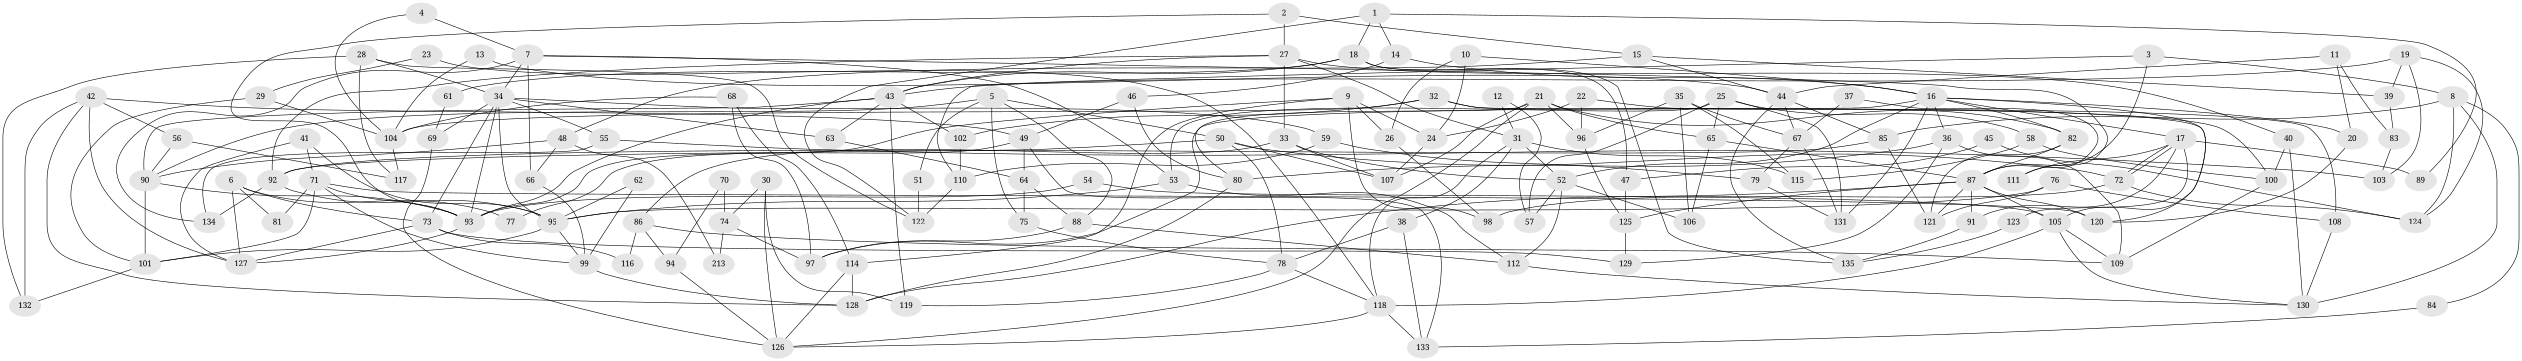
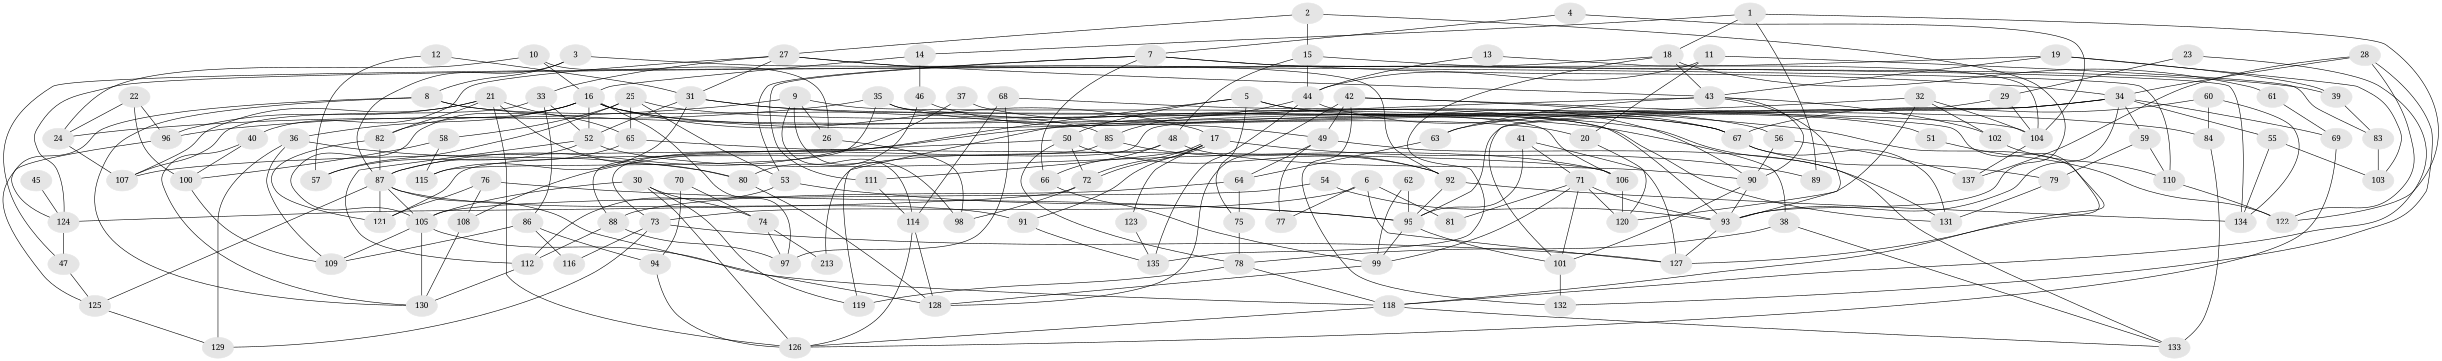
  graph {
    fontname="Noto Serif"
    node [color=gray90 fontname="Noto Serif" style=filled]
    edge [fontname="Noto Serif"]
    1
    14
    18
    89
    122
    16
    46
    43
    47
    61
    135
    2
    15
    27
    93
    44
    39
    48
    31
    33
    40
    92
    127
    3
    8
    87
    110
    84
    85
    124
    130
    105
    91
    128
    125
    121
    4
    7
    104
    34
    53
    66
    111
    134
-   117
+   117 [label=137]
    5
    50
    51
    75
    88
    90
    72
    107
    78
    97
    112
    101
    6
    73
    77
    81
    129
    116
    55
    59
    63
    69
    95
    99
    114
    133
    9
    24
    26
    98
    126
    10
    20
    17
    36
    52
    82
    131
    11
    83
    120
    67
    103
    12
    57
    118
    38
    115
    13
    80
    49
    n97 [label=213]
    123
    109
    106
    119
    102
    19
    21
    65
    96
    22
    100
    23
    29
    25
    58
    86
    28
    132
    30
    74
    32
    108
    94
    79
    64
    35
    37
    41
    71
    42
    56
    45
    54
+   60
    62
    68
    70
    76
    1 -- 14
    1 -- 18
    1 -- 89
    1 -- 122
    14 -- 16
    14 -- 46
    18 -- 43
    18 -- 47
    18 -- 61
    18 -- 135
    16 -- 105
    16 -- 97
    16 -- 20
    16 -- 17
    16 -- 36
    16 -- 52
    16 -- 82
    16 -- 131
    46 -- 80
    46 -- 49
    43 -- 93
    43 -- 90
    43 -- 63
    43 -- 119
    43 -- 102
    47 -- 125
    61 -- 69
    2 -- 15
    2 -- 27
    2 -- 93
    15 -- 44
    15 -- 39
    15 -- 48
    27 -- 43
    27 -- 31
    27 -- 33
    27 -- 40
    27 -- 92
    93 -- 127
    44 -- 135
    44 -- 85
    44 -- 67
    39 -- 83
    48 -- 66
    48 -- 90
    48 -- n97
    31 -- 52
    31 -- 118
    31 -- 38
    31 -- 115
    33 -- 107
    33 -- 52
    33 -- 86
    40 -- 130
    40 -- 100
    92 -- 134
    92 -- 95
    3 -- 8
    3 -- 87
    3 -- 110
    8 -- 84
    8 -- 85
    8 -- 124
    8 -- 130
    87 -- 105
    87 -- 91
    87 -- 128
    87 -- 125
    87 -- 121
    110 -- 122
    84 -- 133
    85 -- 92
    85 -- 121
    105 -- 130
    105 -- 118
    105 -- 109
    91 -- 135
    125 -- 129
    4 -- 7
    4 -- 104
    7 -- 34
    7 -- 53
    7 -- 66
    7 -- 111
    7 -- 134
    104 -- 117
    34 -- 93
    34 -- 73
    34 -- 55
    34 -- 59
    34 -- 63
    34 -- 69
    34 -- 95
    53 -- 112
    53 -- 95
    66 -- 99
+   111 -- 114
    5 -- 50
    5 -- 51
    5 -- 75
    5 -- 88
    5 -- 90
    50 -- 92
    50 -- 72
    50 -- 107
    50 -- 78
    51 -- 122
    75 -- 78
    88 -- 97
    88 -- 112
    90 -- 93
    90 -- 101
    72 -- 124
    72 -- 98
    78 -- 118
    78 -- 119
    112 -- 130
    101 -- 132
    6 -- 127
    6 -- 73
    6 -- 77
    6 -- 81
    73 -- 127
    73 -- 129
    73 -- 116
    55 -- 134
    55 -- 103
    59 -- 110
    59 -- 79
    63 -- 64
    69 -- 126
    95 -- 101
    95 -- 99
    99 -- 128
    114 -- 128
    114 -- 126
    9 -- 93
    9 -- 114
    9 -- 24
    9 -- 26
    9 -- 98
    24 -- 107
    26 -- 98
    10 -- 16
    10 -- 24
    10 -- 26
    20 -- 120
    17 -- 89
    17 -- 91
    17 -- 111
    17 -- 72
    17 -- 72
    17 -- 123
    36 -- 129
    36 -- 80
    36 -- 109
    52 -- 112
    52 -- 57
    52 -- 106
    82 -- 87
    82 -- 121
    11 -- 44
    11 -- 20
    11 -- 83
    83 -- 103
    67 -- 131
    67 -- 79
    12 -- 31
    12 -- 57
    118 -- 133
    118 -- 126
    38 -- 78
    38 -- 133
    13 -- 44
    13 -- 104
    80 -- 128
    49 -- 77
    49 -- 133
    49 -- 64
    123 -- 135
-   87 -- 120
+   106 -- 120
    102 -- 110
    19 -- 43
    19 -- 39
    19 -- 124
    19 -- 103
    21 -- 107
    21 -- 126
    21 -- 82
    21 -- 80
    21 -- 65
    21 -- 96
    65 -- 87
    65 -- 106
    96 -- 125
    22 -- 24
    22 -- 96
    22 -- 100
    100 -- 109
    23 -- 118
    23 -- 29
    29 -- 104
    29 -- 101
    25 -- 53
    25 -- 131
    25 -- 57
    25 -- 65
    25 -- 58
    58 -- 115
    58 -- 100
    86 -- 116
    86 -- 109
    86 -- 94
    28 -- 122
    28 -- 34
    28 -- 117
    28 -- 132
+   30 -- 105
    30 -- 126
    30 -- 119
    30 -- 74
    74 -- 97
    74 -- n97
    32 -- 104
    32 -- 120
    32 -- 102
    32 -- 108
    108 -- 130
    94 -- 126
    79 -- 131
    64 -- 75
    64 -- 88
    35 -- 67
    35 -- 115
    35 -- 106
    35 -- 96
    37 -- 87
    37 -- 67
    41 -- 127
    41 -- 95
    41 -- 71
    71 -- 93
    71 -- 101
    71 -- 81
    71 -- 99
    71 -- 120
    42 -- 127
    42 -- 128
    42 -- 49
    42 -- 132
    42 -- 56
    56 -- 117
    56 -- 90
-   45 -- 47
+   124 -- 47
    45 -- 124
    54 -- 93
    54 -- 105
+   60 -- 84
+   60 -- 134
+   60 -- 67
    62 -- 95
    62 -- 99
    68 -- 104
    68 -- 97
    68 -- 114
    70 -- 74
    70 -- 94
    76 -- 121
    76 -- 95
    76 -- 108
  }
